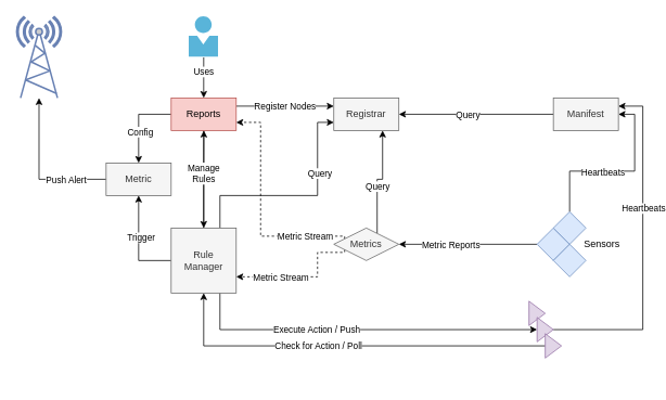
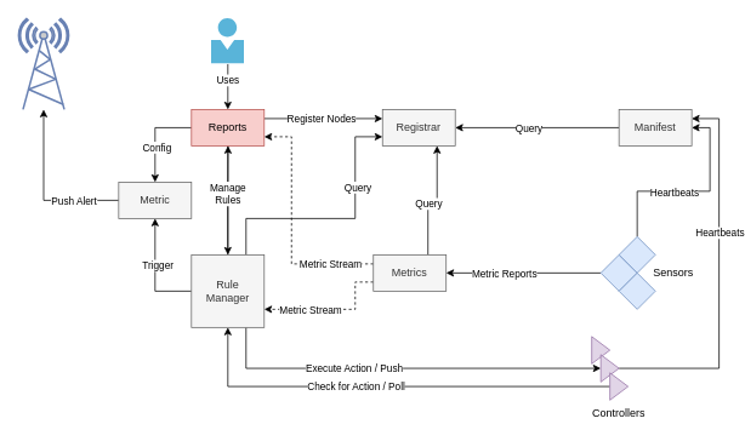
  <mxCell id="0" />
  <mxCell id="1" parent="0" />
  <mxCell id="2" style="edgeStyle=orthogonalEdgeStyle;rounded=0;orthogonalLoop=1;jettySize=auto;html=1;exitX=0;exitY=0.5;exitDx=0;exitDy=0;entryX=0.5;entryY=0;entryDx=0;entryDy=0;" edge="1" parent="1" source="7" target="46"><mxGeometry relative="1" as="geometry" /></mxCell>
  <mxCell id="3" value="Config" style="edgeLabel;html=1;align=center;verticalAlign=middle;resizable=0;points=[];" vertex="1" connectable="0" parent="2"><mxGeometry x="0.22" y="1" relative="1" as="geometry"><mxPoint as="offset" /></mxGeometry></mxCell>
  <mxCell id="4" style="edgeStyle=orthogonalEdgeStyle;rounded=0;orthogonalLoop=1;jettySize=auto;html=1;exitX=0.5;exitY=1;exitDx=0;exitDy=0;entryX=0.5;entryY=0;entryDx=0;entryDy=0;" edge="1" parent="1" source="7" target="27"><mxGeometry relative="1" as="geometry" /></mxCell>
  <mxCell id="5" style="edgeStyle=orthogonalEdgeStyle;rounded=0;orthogonalLoop=1;jettySize=auto;html=1;exitX=1;exitY=0.25;exitDx=0;exitDy=0;entryX=0;entryY=0.25;entryDx=0;entryDy=0;" edge="1" parent="1" source="7" target="8"><mxGeometry relative="1" as="geometry" /></mxCell>
  <mxCell id="6" value="Register Nodes" style="edgeLabel;html=1;align=center;verticalAlign=middle;resizable=0;points=[];" vertex="1" connectable="0" parent="5"><mxGeometry x="-0.393" y="2" relative="1" as="geometry"><mxPoint x="23" y="2" as="offset" /></mxGeometry></mxCell>
  <mxCell id="7" value="Reports" style="rounded=0;whiteSpace=wrap;html=1;fillColor=#f8cecc;strokeColor=#b85450;" vertex="1" parent="1"><mxGeometry x="210" y="120" width="80" height="40" as="geometry" /></mxCell>
- <mxCell id="8" value="Registrar" style="rounded=0;whiteSpace=wrap;html=1;fillColor=#f5f5f5;fontColor=#333333;strokeColor=#666666;" vertex="1" parent="1"><mxGeometry x="410" y="120" width="80" height="40" as="geometry" /></mxCell>
+ <mxCell id="8" value="Registrar" style="rounded=0;whiteSpace=wrap;html=1;fillColor=#f5f5f5;fontColor=#333333;strokeColor=#666666;" vertex="1" parent="1"><mxGeometry x="420" y="120" width="80" height="40" as="geometry" /></mxCell>
  <mxCell id="9" style="edgeStyle=orthogonalEdgeStyle;rounded=0;orthogonalLoop=1;jettySize=auto;html=1;exitX=0;exitY=0.5;exitDx=0;exitDy=0;entryX=1;entryY=0.5;entryDx=0;entryDy=0;" edge="1" parent="1" source="11" target="8"><mxGeometry relative="1" as="geometry" /></mxCell>
  <mxCell id="10" value="Query" style="edgeLabel;html=1;align=center;verticalAlign=middle;resizable=0;points=[];" vertex="1" connectable="0" parent="9"><mxGeometry x="0.202" y="2" relative="1" as="geometry"><mxPoint x="8" y="-2" as="offset" /></mxGeometry></mxCell>
  <mxCell id="11" value="Manifest" style="rounded=0;whiteSpace=wrap;html=1;fillColor=#f5f5f5;fontColor=#333333;strokeColor=#666666;" vertex="1" parent="1"><mxGeometry x="680" y="120" width="80" height="40" as="geometry" /></mxCell>
  <mxCell id="12" style="edgeStyle=orthogonalEdgeStyle;rounded=0;orthogonalLoop=1;jettySize=auto;html=1;exitX=0.75;exitY=0;exitDx=0;exitDy=0;entryX=0.75;entryY=1;entryDx=0;entryDy=0;" edge="1" parent="1" source="18" target="8"><mxGeometry relative="1" as="geometry" /></mxCell>
  <mxCell id="13" value="Query" style="edgeLabel;html=1;align=center;verticalAlign=middle;resizable=0;points=[];" vertex="1" connectable="0" parent="12"><mxGeometry x="-0.129" relative="1" as="geometry"><mxPoint as="offset" /></mxGeometry></mxCell>
  <mxCell id="14" style="edgeStyle=orthogonalEdgeStyle;rounded=0;orthogonalLoop=1;jettySize=auto;html=1;exitX=0;exitY=0.25;exitDx=0;exitDy=0;entryX=1;entryY=0.75;entryDx=0;entryDy=0;dashed=1;" edge="1" parent="1" source="18" target="7"><mxGeometry relative="1" as="geometry"><Array as="points"><mxPoint x="320" y="290" /><mxPoint x="320" y="150" /></Array></mxGeometry></mxCell>
  <mxCell id="15" value="Metric Stream" style="edgeLabel;html=1;align=center;verticalAlign=middle;resizable=0;points=[];" vertex="1" connectable="0" parent="14"><mxGeometry x="-0.419" relative="1" as="geometry"><mxPoint x="28" as="offset" /></mxGeometry></mxCell>
  <mxCell id="16" style="edgeStyle=orthogonalEdgeStyle;rounded=0;orthogonalLoop=1;jettySize=auto;html=1;exitX=0;exitY=0.75;exitDx=0;exitDy=0;entryX=1;entryY=0.75;entryDx=0;entryDy=0;dashed=1;" edge="1" parent="1" source="18" target="27"><mxGeometry relative="1" as="geometry"><Array as="points"><mxPoint x="390" y="310" /><mxPoint x="390" y="340" /></Array></mxGeometry></mxCell>
  <mxCell id="17" value="Metric Stream" style="edgeLabel;html=1;align=center;verticalAlign=middle;resizable=0;points=[];" vertex="1" connectable="0" parent="16"><mxGeometry x="0.469" y="-1" relative="1" as="geometry"><mxPoint x="10" y="1" as="offset" /></mxGeometry></mxCell>
- <mxCell id="18" value="Metrics" style="rhombus;whiteSpace=wrap;html=1;fillColor=#f5f5f5;fontColor=#333333;strokeColor=#666666;" vertex="1" parent="1"><mxGeometry x="410" y="280" width="80" height="40" as="geometry" /></mxCell>
+ <mxCell id="18" value="Metrics" style="rounded=0;whiteSpace=wrap;html=1;fillColor=#f5f5f5;fontColor=#333333;strokeColor=#666666;" vertex="1" parent="1"><mxGeometry x="410" y="280" width="80" height="40" as="geometry" /></mxCell>
  <mxCell id="19" style="edgeStyle=orthogonalEdgeStyle;rounded=0;orthogonalLoop=1;jettySize=auto;html=1;exitX=0.5;exitY=0;exitDx=0;exitDy=0;" edge="1" parent="1" source="27"><mxGeometry relative="1" as="geometry"><mxPoint x="250.207" y="160" as="targetPoint" /></mxGeometry></mxCell>
  <mxCell id="20" value="Manage&lt;br&gt;Rules" style="edgeLabel;html=1;align=center;verticalAlign=middle;resizable=0;points=[];" vertex="1" connectable="0" parent="19"><mxGeometry x="0.134" y="1" relative="1" as="geometry"><mxPoint as="offset" /></mxGeometry></mxCell>
  <mxCell id="21" style="edgeStyle=orthogonalEdgeStyle;rounded=0;orthogonalLoop=1;jettySize=auto;html=1;exitX=0.75;exitY=0;exitDx=0;exitDy=0;entryX=0;entryY=0.75;entryDx=0;entryDy=0;" edge="1" parent="1" source="27" target="8"><mxGeometry relative="1" as="geometry"><Array as="points"><mxPoint x="270" y="240" /><mxPoint x="390" y="240" /><mxPoint x="390" y="150" /></Array></mxGeometry></mxCell>
  <mxCell id="22" value="Query" style="edgeLabel;html=1;align=center;verticalAlign=middle;resizable=0;points=[];" vertex="1" connectable="0" parent="21"><mxGeometry x="0.393" y="-2" relative="1" as="geometry"><mxPoint as="offset" /></mxGeometry></mxCell>
  <mxCell id="23" style="edgeStyle=orthogonalEdgeStyle;rounded=0;orthogonalLoop=1;jettySize=auto;html=1;exitX=0;exitY=0.5;exitDx=0;exitDy=0;entryX=0.5;entryY=1;entryDx=0;entryDy=0;" edge="1" parent="1" source="27" target="46"><mxGeometry relative="1" as="geometry" /></mxCell>
  <mxCell id="24" value="Trigger" style="edgeLabel;html=1;align=center;verticalAlign=middle;resizable=0;points=[];" vertex="1" connectable="0" parent="23"><mxGeometry x="0.147" y="-2" relative="1" as="geometry"><mxPoint as="offset" /></mxGeometry></mxCell>
  <mxCell id="25" style="edgeStyle=orthogonalEdgeStyle;rounded=0;orthogonalLoop=1;jettySize=auto;html=1;exitX=0.75;exitY=1;exitDx=0;exitDy=0;entryX=0;entryY=0.5;entryDx=0;entryDy=0;" edge="1" parent="1" source="27" target="31"><mxGeometry relative="1" as="geometry"><Array as="points"><mxPoint x="270" y="405" /></Array></mxGeometry></mxCell>
  <mxCell id="26" value="Execute Action / Push" style="edgeLabel;html=1;align=center;verticalAlign=middle;resizable=0;points=[];" vertex="1" connectable="0" parent="25"><mxGeometry x="-0.251" y="1" relative="1" as="geometry"><mxPoint as="offset" /></mxGeometry></mxCell>
  <mxCell id="27" value="Rule&lt;br&gt;Manager" style="rounded=0;whiteSpace=wrap;html=1;fillColor=#f5f5f5;fontColor=#333333;strokeColor=#666666;" vertex="1" parent="1"><mxGeometry x="210" y="280" width="80" height="80" as="geometry" /></mxCell>
  <mxCell id="28" value="" style="triangle;whiteSpace=wrap;html=1;fillColor=#e1d5e7;strokeColor=#9673a6;" vertex="1" parent="1"><mxGeometry x="650" y="370" width="20" height="30" as="geometry" /></mxCell>
  <mxCell id="29" style="edgeStyle=orthogonalEdgeStyle;rounded=0;orthogonalLoop=1;jettySize=auto;html=1;exitX=1;exitY=0.5;exitDx=0;exitDy=0;entryX=1;entryY=0.25;entryDx=0;entryDy=0;" edge="1" parent="1" source="31" target="11"><mxGeometry relative="1" as="geometry"><Array as="points"><mxPoint x="790" y="405" /><mxPoint x="790" y="130" /></Array></mxGeometry></mxCell>
  <mxCell id="30" value="Heartbeats" style="edgeLabel;html=1;align=center;verticalAlign=middle;resizable=0;points=[];" vertex="1" connectable="0" parent="29"><mxGeometry x="0.295" relative="1" as="geometry"><mxPoint y="9" as="offset" /></mxGeometry></mxCell>
  <mxCell id="31" value="" style="triangle;whiteSpace=wrap;html=1;fillColor=#e1d5e7;strokeColor=#9673a6;" vertex="1" parent="1"><mxGeometry x="660" y="390" width="20" height="30" as="geometry" /></mxCell>
  <mxCell id="32" style="edgeStyle=orthogonalEdgeStyle;rounded=0;orthogonalLoop=1;jettySize=auto;html=1;exitX=0;exitY=0.5;exitDx=0;exitDy=0;entryX=0.5;entryY=1;entryDx=0;entryDy=0;" edge="1" parent="1" source="34" target="27"><mxGeometry relative="1" as="geometry" /></mxCell>
  <mxCell id="33" value="Check for Action / Poll" style="edgeLabel;html=1;align=center;verticalAlign=middle;resizable=0;points=[];" vertex="1" connectable="0" parent="32"><mxGeometry x="0.22" y="2" relative="1" as="geometry"><mxPoint x="16" y="-2" as="offset" /></mxGeometry></mxCell>
  <mxCell id="34" value="" style="triangle;whiteSpace=wrap;html=1;fillColor=#e1d5e7;strokeColor=#9673a6;" vertex="1" parent="1"><mxGeometry x="670" y="410" width="20" height="30" as="geometry" /></mxCell>
+ <mxCell id="35" value="Controllers" style="text;html=1;strokeColor=none;fillColor=none;align=center;verticalAlign=middle;whiteSpace=wrap;rounded=0;" vertex="1" parent="1"><mxGeometry x="650" y="440" width="60" height="30" as="geometry" /></mxCell>
  <mxCell id="36" style="edgeStyle=orthogonalEdgeStyle;rounded=0;orthogonalLoop=1;jettySize=auto;html=1;exitX=0;exitY=0.5;exitDx=0;exitDy=0;entryX=1;entryY=0.5;entryDx=0;entryDy=0;" edge="1" parent="1" source="38" target="18"><mxGeometry relative="1" as="geometry" /></mxCell>
  <mxCell id="37" value="Metric Reports" style="edgeLabel;html=1;align=center;verticalAlign=middle;resizable=0;points=[];" vertex="1" connectable="0" parent="36"><mxGeometry x="0.256" relative="1" as="geometry"><mxPoint as="offset" /></mxGeometry></mxCell>
  <mxCell id="38" value="" style="rhombus;whiteSpace=wrap;html=1;fillColor=#dae8fc;strokeColor=#6c8ebf;" vertex="1" parent="1"><mxGeometry x="660" y="280" width="40" height="40" as="geometry" /></mxCell>
  <mxCell id="39" value="" style="rhombus;whiteSpace=wrap;html=1;fillColor=#dae8fc;strokeColor=#6c8ebf;" vertex="1" parent="1"><mxGeometry x="680" y="300" width="40" height="40" as="geometry" /></mxCell>
  <mxCell id="40" style="edgeStyle=orthogonalEdgeStyle;rounded=0;orthogonalLoop=1;jettySize=auto;html=1;exitX=0.5;exitY=0;exitDx=0;exitDy=0;entryX=1;entryY=0.5;entryDx=0;entryDy=0;" edge="1" parent="1" source="42" target="11"><mxGeometry relative="1" as="geometry" /></mxCell>
  <mxCell id="41" value="Heartbeats" style="edgeLabel;html=1;align=center;verticalAlign=middle;resizable=0;points=[];" vertex="1" connectable="0" parent="40"><mxGeometry x="-0.185" y="-1" relative="1" as="geometry"><mxPoint as="offset" /></mxGeometry></mxCell>
  <mxCell id="42" value="" style="rhombus;whiteSpace=wrap;html=1;fillColor=#dae8fc;strokeColor=#6c8ebf;" vertex="1" parent="1"><mxGeometry x="680" y="260" width="40" height="40" as="geometry" /></mxCell>
  <mxCell id="43" value="Sensors" style="text;html=1;strokeColor=none;fillColor=none;align=center;verticalAlign=middle;whiteSpace=wrap;rounded=0;" vertex="1" parent="1"><mxGeometry x="710" y="285" width="60" height="30" as="geometry" /></mxCell>
  <mxCell id="44" style="edgeStyle=orthogonalEdgeStyle;rounded=0;orthogonalLoop=1;jettySize=auto;html=1;exitX=0;exitY=0.5;exitDx=0;exitDy=0;" edge="1" parent="1" source="46" target="47"><mxGeometry relative="1" as="geometry" /></mxCell>
  <mxCell id="45" value="Push Alert" style="edgeLabel;html=1;align=center;verticalAlign=middle;resizable=0;points=[];" vertex="1" connectable="0" parent="44"><mxGeometry x="-0.369" y="2" relative="1" as="geometry"><mxPoint x="8" y="-2" as="offset" /></mxGeometry></mxCell>
  <mxCell id="46" value="Metric" style="rounded=0;whiteSpace=wrap;html=1;fillColor=#f5f5f5;fontColor=#333333;strokeColor=#666666;" vertex="1" parent="1"><mxGeometry x="130" y="200" width="80" height="40" as="geometry" /></mxCell>
  <mxCell id="47" value="" style="fontColor=#0066CC;verticalAlign=top;verticalLabelPosition=bottom;labelPosition=center;align=center;html=1;outlineConnect=0;fillColor=#CCCCCC;strokeColor=#6881B3;gradientColor=none;gradientDirection=north;strokeWidth=2;shape=mxgraph.networks.radio_tower;" vertex="1" parent="1"><mxGeometry x="20" y="20" width="55" height="100" as="geometry" /></mxCell>
  <mxCell id="48" value="" style="edgeStyle=orthogonalEdgeStyle;rounded=0;orthogonalLoop=1;jettySize=auto;html=1;" edge="1" parent="1" source="50" target="7"><mxGeometry relative="1" as="geometry" /></mxCell>
  <mxCell id="49" value="Uses" style="edgeLabel;html=1;align=center;verticalAlign=middle;resizable=0;points=[];" vertex="1" connectable="0" parent="48"><mxGeometry x="-0.312" y="-1" relative="1" as="geometry"><mxPoint as="offset" /></mxGeometry></mxCell>
  <mxCell id="50" value="" style="sketch=0;aspect=fixed;html=1;points=[];align=center;image;fontSize=12;image=img/lib/mscae/Person.svg;" vertex="1" parent="1"><mxGeometry x="231.5" y="20" width="37" height="50" as="geometry" /></mxCell>
